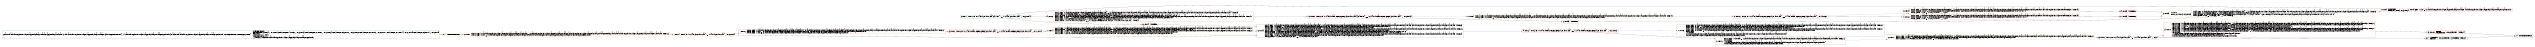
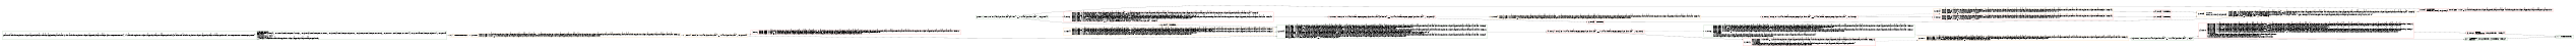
  digraph {
    rankdir=LR
    node [color=red shape=record]
    n1 [color=darkorange label="{0\:\ ?|MTH_ENTER_BLOCK\l}"]
    n2 [color=darkorange label="{2\:\ 0x0000|0x0000: IGET  (r0 I:androidx.recyclerview.widget.StaggeredGridLayoutManager$SavedState) = (r3 I:androidx.recyclerview.widget.StaggeredGridLayoutManager) androidx.recyclerview.widget.StaggeredGridLayoutManager.mPendingSavedState androidx.recyclerview.widget.StaggeredGridLayoutManager$SavedState  (LINE:786)\l0x0002: IGET  (r0 I:int) = (r0 I:androidx.recyclerview.widget.StaggeredGridLayoutManager$SavedState) androidx.recyclerview.widget.StaggeredGridLayoutManager.SavedState.mSpanOffsetsSize int \l}"]
    n3 [color=darkorange label="{3\:\ 0x0004|0x0004: IF  (r0 I:??[int, byte, short, char]) \<= (0 ??[int, byte, short, char])  \-\> B:18:0x004f \l}"]
    n4 [label="{4\:\ 0x0006|0x0006: IGET  (r0 I:androidx.recyclerview.widget.StaggeredGridLayoutManager$SavedState) = (r3 I:androidx.recyclerview.widget.StaggeredGridLayoutManager) androidx.recyclerview.widget.StaggeredGridLayoutManager.mPendingSavedState androidx.recyclerview.widget.StaggeredGridLayoutManager$SavedState  (LINE:787)\l0x0008: IGET  (r0 I:int) = (r0 I:androidx.recyclerview.widget.StaggeredGridLayoutManager$SavedState) androidx.recyclerview.widget.StaggeredGridLayoutManager.SavedState.mSpanOffsetsSize int \l0x000a: IGET  (r1 I:int) = (r3 I:androidx.recyclerview.widget.StaggeredGridLayoutManager) androidx.recyclerview.widget.StaggeredGridLayoutManager.mSpanCount int \l}"]
    n5 [color=darkgreen label="{18\:\ 0x004f|0x004f: IGET  (r0 I:androidx.recyclerview.widget.StaggeredGridLayoutManager$SavedState) = (r3 I:androidx.recyclerview.widget.StaggeredGridLayoutManager) androidx.recyclerview.widget.StaggeredGridLayoutManager.mPendingSavedState androidx.recyclerview.widget.StaggeredGridLayoutManager$SavedState  (LINE:805)\l0x0051: IGET  (r0 I:boolean) = (r0 I:androidx.recyclerview.widget.StaggeredGridLayoutManager$SavedState) androidx.recyclerview.widget.StaggeredGridLayoutManager.SavedState.mLastLayoutRTL boolean \l0x0053: IPUT  (r0 I:boolean), (r3 I:androidx.recyclerview.widget.StaggeredGridLayoutManager) androidx.recyclerview.widget.StaggeredGridLayoutManager.mLastLayoutRTL boolean \l0x0055: IGET  (r0 I:androidx.recyclerview.widget.StaggeredGridLayoutManager$SavedState) = (r3 I:androidx.recyclerview.widget.StaggeredGridLayoutManager) androidx.recyclerview.widget.StaggeredGridLayoutManager.mPendingSavedState androidx.recyclerview.widget.StaggeredGridLayoutManager$SavedState  (LINE:806)\l0x0057: IGET  (r0 I:boolean) = (r0 I:androidx.recyclerview.widget.StaggeredGridLayoutManager$SavedState) androidx.recyclerview.widget.StaggeredGridLayoutManager.SavedState.mReverseLayout boolean \l0x0059: INVOKE  (r3 I:androidx.recyclerview.widget.StaggeredGridLayoutManager), (r0 I:boolean) type: VIRTUAL call: androidx.recyclerview.widget.StaggeredGridLayoutManager.setReverseLayout(boolean):void A[MD:(boolean):void (m)]\l0x005c: INVOKE  (r3 I:androidx.recyclerview.widget.StaggeredGridLayoutManager) type: DIRECT call: androidx.recyclerview.widget.StaggeredGridLayoutManager.resolveShouldLayoutReverse():void A[MD:():void (m)] (LINE:807)\l0x005f: IGET  (r0 I:androidx.recyclerview.widget.StaggeredGridLayoutManager$SavedState) = (r3 I:androidx.recyclerview.widget.StaggeredGridLayoutManager) androidx.recyclerview.widget.StaggeredGridLayoutManager.mPendingSavedState androidx.recyclerview.widget.StaggeredGridLayoutManager$SavedState  (LINE:809)\l0x0061: IGET  (r0 I:int) = (r0 I:androidx.recyclerview.widget.StaggeredGridLayoutManager$SavedState) androidx.recyclerview.widget.StaggeredGridLayoutManager.SavedState.mAnchorPosition int \l0x0063: CONST  (r1 I:??[int, float, short, byte, char]) = (\-1 ??[int, float, short, byte, char]) \l}"]
-   n6 [label="{5\:\ 0x000c|0x000c: IF  (r0 I:??[int, boolean, OBJECT, ARRAY, byte, short, char]) != (r1 I:??[int, boolean, OBJECT, ARRAY, byte, short, char])  \-\> B:17:0x0044 \l}"]
    n7 [label="{19\:\ 0x0064|0x0064: IF  (r0 I:??[int, boolean, OBJECT, ARRAY, byte, short, char]) == (r1 I:??[int, boolean, OBJECT, ARRAY, byte, short, char])  \-\> B:21:0x0073 \l}"]
    n8 [color=darkorange label="{17\:\ 0x0044|0x0044: IGET  (r0 I:androidx.recyclerview.widget.StaggeredGridLayoutManager$SavedState) = (r3 I:androidx.recyclerview.widget.StaggeredGridLayoutManager) androidx.recyclerview.widget.StaggeredGridLayoutManager.mPendingSavedState androidx.recyclerview.widget.StaggeredGridLayoutManager$SavedState  (LINE:801)\l0x0046: INVOKE  (r0 I:androidx.recyclerview.widget.StaggeredGridLayoutManager$SavedState) type: VIRTUAL call: androidx.recyclerview.widget.StaggeredGridLayoutManager.SavedState.invalidateSpanInfo():void A[MD:():void (m)]\l0x0049: IGET  (r0 I:androidx.recyclerview.widget.StaggeredGridLayoutManager$SavedState) = (r3 I:androidx.recyclerview.widget.StaggeredGridLayoutManager) androidx.recyclerview.widget.StaggeredGridLayoutManager.mPendingSavedState androidx.recyclerview.widget.StaggeredGridLayoutManager$SavedState  (LINE:802)\l0x004b: IGET  (r1 I:int) = (r0 I:androidx.recyclerview.widget.StaggeredGridLayoutManager$SavedState) androidx.recyclerview.widget.StaggeredGridLayoutManager.SavedState.mVisibleAnchorPosition int \l0x004d: IPUT  (r1 I:int), (r0 I:androidx.recyclerview.widget.StaggeredGridLayoutManager$SavedState) androidx.recyclerview.widget.StaggeredGridLayoutManager.SavedState.mAnchorPosition int \l}"]
    n9 [label="{7\:\ 0x000f|LOOP_START\lLOOP:0: B:7:0x000f\-\>B:15:0x0039\l|0x000f: IGET  (r1 I:int) = (r3 I:androidx.recyclerview.widget.StaggeredGridLayoutManager) androidx.recyclerview.widget.StaggeredGridLayoutManager.mSpanCount int \l}"]
    n10 [color=darkgreen label="{8\:\ 0x0011|0x0011: IF  (r0 I:??[int, byte, short, char] A[D('i' int)]) \>= (r1 I:??[int, byte, short, char])  \-\> B:26:0x004f \l}"]
    n11 [label="{9\:\ 0x0013|0x0013: IGET  (r1 I:androidx.recyclerview.widget.StaggeredGridLayoutManager$Span[]) = (r3 I:androidx.recyclerview.widget.StaggeredGridLayoutManager) androidx.recyclerview.widget.StaggeredGridLayoutManager.mSpans androidx.recyclerview.widget.StaggeredGridLayoutManager$Span[]  (LINE:789)\l0x0015: AGET  (r1 I:??[OBJECT, ARRAY]) = (r1 I:??[OBJECT, ARRAY][]), (r0 I:??[int, short, byte, char] A[D('i' int)]) \l0x0017: INVOKE  (r1 I:androidx.recyclerview.widget.StaggeredGridLayoutManager$Span) type: VIRTUAL call: androidx.recyclerview.widget.StaggeredGridLayoutManager.Span.clear():void A[MD:():void (m)]\l0x001a: IGET  (r1 I:androidx.recyclerview.widget.StaggeredGridLayoutManager$SavedState) = (r3 I:androidx.recyclerview.widget.StaggeredGridLayoutManager) androidx.recyclerview.widget.StaggeredGridLayoutManager.mPendingSavedState androidx.recyclerview.widget.StaggeredGridLayoutManager$SavedState  (LINE:790)\l0x001c: IGET  (r1 I:int[]) = (r1 I:androidx.recyclerview.widget.StaggeredGridLayoutManager$SavedState) androidx.recyclerview.widget.StaggeredGridLayoutManager.SavedState.mSpanOffsets int[] \l0x001e: AGET  (r1 I:??[int, float, short, byte, char]) = (r1 I:??[int, float][]), (r0 I:??[int, short, byte, char] A[D('i' int)]) \l0x0020: CONST  (r2 I:??[int, float, short, byte, char]) = (\-2147483648(0xffffffff80000000, float:\-0.0) ??[int, float, short, byte, char])  (LINE:791)\l}"]
    n12 [color=darkorange label="{26\:\ 0x004f|SYNTHETIC\l}"]
    n13 [label="{10\:\ 0x0022|0x0022: IF  (r1 I:??[int, boolean, OBJECT, ARRAY, byte, short, char] A[D('line' int)]) == (r2 I:??[int, boolean, OBJECT, ARRAY, byte, short, char])  \-\> B:28:0x0039 \l}"]
    n14 [color=darkorange label="{11\:\ 0x0024|0x0024: IGET  (r2 I:androidx.recyclerview.widget.StaggeredGridLayoutManager$SavedState) = (r3 I:androidx.recyclerview.widget.StaggeredGridLayoutManager) androidx.recyclerview.widget.StaggeredGridLayoutManager.mPendingSavedState androidx.recyclerview.widget.StaggeredGridLayoutManager$SavedState  (LINE:792)\l0x0026: IGET  (r2 I:boolean) = (r2 I:androidx.recyclerview.widget.StaggeredGridLayoutManager$SavedState) androidx.recyclerview.widget.StaggeredGridLayoutManager.SavedState.mAnchorLayoutFromEnd boolean \l}"]
    n15 [label="{28\:\ 0x0039|SYNTHETIC\l}"]
    n16 [label="{12\:\ 0x0028|0x0028: IF  (r2 I:??[int, boolean, OBJECT, ARRAY, byte, short, char]) == (0 ??[int, boolean, OBJECT, ARRAY, byte, short, char])  \-\> B:14:0x0032 \l}"]
    n17 [color=darkorange label="{15\:\ 0x0039|LOOP_END\lLOOP:0: B:7:0x000f\-\>B:15:0x0039\l|0x0039: IGET  (r2 I:androidx.recyclerview.widget.StaggeredGridLayoutManager$Span[]) = (r3 I:androidx.recyclerview.widget.StaggeredGridLayoutManager) androidx.recyclerview.widget.StaggeredGridLayoutManager.mSpans androidx.recyclerview.widget.StaggeredGridLayoutManager$Span[]  (LINE:798)\l0x003b: AGET  (r2 I:??[OBJECT, ARRAY]) = (r2 I:??[OBJECT, ARRAY][]), (r0 I:??[int, short, byte, char] A[D('i' int)]) \l0x003d: INVOKE  (r2 I:androidx.recyclerview.widget.StaggeredGridLayoutManager$Span), (r1 I:int A[D('line' int)]) type: VIRTUAL call: androidx.recyclerview.widget.StaggeredGridLayoutManager.Span.setLine(int):void A[MD:(int):void (m)]\l0x0040: ARITH  (r0 I:int) = (r0 I:int A[D('i' int)]) + (1 int)  (LINE:788)\l}"]
    n18 [color=darkorange label="{13\:\ 0x002a|0x002a: IGET  (r2 I:androidx.recyclerview.widget.OrientationHelper) = (r3 I:androidx.recyclerview.widget.StaggeredGridLayoutManager) androidx.recyclerview.widget.StaggeredGridLayoutManager.mPrimaryOrientation androidx.recyclerview.widget.OrientationHelper  (LINE:793)\l0x002c: INVOKE  (r2 I:int) = (r2 I:androidx.recyclerview.widget.OrientationHelper) type: VIRTUAL call: androidx.recyclerview.widget.OrientationHelper.getEndAfterPadding():int A[MD:():int (m)]\l0x0030: ARITH  (r1 I:int) = (r1 I:int A[D('line' int)]) + (r2 I:int) \l}"]
    n19 [label="{14\:\ 0x0032|0x0032: IGET  (r2 I:androidx.recyclerview.widget.OrientationHelper) = (r3 I:androidx.recyclerview.widget.StaggeredGridLayoutManager) androidx.recyclerview.widget.StaggeredGridLayoutManager.mPrimaryOrientation androidx.recyclerview.widget.OrientationHelper  (LINE:795)\l0x0034: INVOKE  (r2 I:int) = (r2 I:androidx.recyclerview.widget.OrientationHelper) type: VIRTUAL call: androidx.recyclerview.widget.OrientationHelper.getStartAfterPadding():int A[MD:():int (m)]\l0x0038: ARITH  (r1 I:int) = (r1 I:int A[D('line' int)]) + (r2 I:int) \l}"]
    n20 [label="{29\:\ 0x0039|SYNTHETIC\l}"]
    n21 [label="{27\:\ 0x0039|SYNTHETIC\l}"]
    n22 [color=darkgreen label="{20\:\ 0x0066|0x0066: IGET  (r0 I:androidx.recyclerview.widget.StaggeredGridLayoutManager$SavedState) = (r3 I:androidx.recyclerview.widget.StaggeredGridLayoutManager) androidx.recyclerview.widget.StaggeredGridLayoutManager.mPendingSavedState androidx.recyclerview.widget.StaggeredGridLayoutManager$SavedState  (LINE:810)\l0x0068: IGET  (r0 I:int) = (r0 I:androidx.recyclerview.widget.StaggeredGridLayoutManager$SavedState) androidx.recyclerview.widget.StaggeredGridLayoutManager.SavedState.mAnchorPosition int \l0x006a: IPUT  (r0 I:int), (r3 I:androidx.recyclerview.widget.StaggeredGridLayoutManager) androidx.recyclerview.widget.StaggeredGridLayoutManager.mPendingScrollPosition int \l0x006c: IGET  (r0 I:androidx.recyclerview.widget.StaggeredGridLayoutManager$SavedState) = (r3 I:androidx.recyclerview.widget.StaggeredGridLayoutManager) androidx.recyclerview.widget.StaggeredGridLayoutManager.mPendingSavedState androidx.recyclerview.widget.StaggeredGridLayoutManager$SavedState  (LINE:811)\l0x006e: IGET  (r0 I:boolean) = (r0 I:androidx.recyclerview.widget.StaggeredGridLayoutManager$SavedState) androidx.recyclerview.widget.StaggeredGridLayoutManager.SavedState.mAnchorLayoutFromEnd boolean \l0x0070: IPUT  \l  (r0 I:boolean)\l  (r4 I:androidx.recyclerview.widget.StaggeredGridLayoutManager$AnchorInfo A[D('anchorInfo' androidx.recyclerview.widget.StaggeredGridLayoutManager$AnchorInfo)])\l androidx.recyclerview.widget.StaggeredGridLayoutManager.AnchorInfo.mLayoutFromEnd boolean \l}"]
    n23 [label="{21\:\ 0x0073|0x0073: IGET  (r0 I:boolean) = (r3 I:androidx.recyclerview.widget.StaggeredGridLayoutManager) androidx.recyclerview.widget.StaggeredGridLayoutManager.mShouldReverseLayout boolean  (LINE:813)\l0x0075: IPUT  \l  (r0 I:boolean)\l  (r4 I:androidx.recyclerview.widget.StaggeredGridLayoutManager$AnchorInfo A[D('anchorInfo' androidx.recyclerview.widget.StaggeredGridLayoutManager$AnchorInfo)])\l androidx.recyclerview.widget.StaggeredGridLayoutManager.AnchorInfo.mLayoutFromEnd boolean \l}"]
    n24 [color=darkorange label="{22\:\ 0x0077|0x0077: IGET  (r0 I:androidx.recyclerview.widget.StaggeredGridLayoutManager$SavedState) = (r3 I:androidx.recyclerview.widget.StaggeredGridLayoutManager) androidx.recyclerview.widget.StaggeredGridLayoutManager.mPendingSavedState androidx.recyclerview.widget.StaggeredGridLayoutManager$SavedState  (LINE:815)\l0x0079: IGET  (r0 I:int) = (r0 I:androidx.recyclerview.widget.StaggeredGridLayoutManager$SavedState) androidx.recyclerview.widget.StaggeredGridLayoutManager.SavedState.mSpanLookupSize int \l0x007b: CONST  (r1 I:??[boolean, int, float, short, byte, char]) = (1 ??[boolean, int, float, short, byte, char]) \l}"]
    n25 [color=darkgreen label="{23\:\ 0x007c|0x007c: IF  (r0 I:??[int, byte, short, char]) \<= (r1 I:??[int, byte, short, char])  \-\> B:30:? \l}"]
    n26 [label="{24\:\ 0x007e|0x007e: IGET  (r0 I:androidx.recyclerview.widget.StaggeredGridLayoutManager$LazySpanLookup) = (r3 I:androidx.recyclerview.widget.StaggeredGridLayoutManager) androidx.recyclerview.widget.StaggeredGridLayoutManager.mLazySpanLookup androidx.recyclerview.widget.StaggeredGridLayoutManager$LazySpanLookup  (LINE:816)\l0x0080: IGET  (r1 I:androidx.recyclerview.widget.StaggeredGridLayoutManager$SavedState) = (r3 I:androidx.recyclerview.widget.StaggeredGridLayoutManager) androidx.recyclerview.widget.StaggeredGridLayoutManager.mPendingSavedState androidx.recyclerview.widget.StaggeredGridLayoutManager$SavedState \l0x0082: IGET  (r1 I:int[]) = (r1 I:androidx.recyclerview.widget.StaggeredGridLayoutManager$SavedState) androidx.recyclerview.widget.StaggeredGridLayoutManager.SavedState.mSpanLookup int[] \l0x0084: IPUT  (r1 I:int[]), (r0 I:androidx.recyclerview.widget.StaggeredGridLayoutManager$LazySpanLookup) androidx.recyclerview.widget.StaggeredGridLayoutManager.LazySpanLookup.mData int[] \l0x0086: IGET  (r0 I:androidx.recyclerview.widget.StaggeredGridLayoutManager$LazySpanLookup) = (r3 I:androidx.recyclerview.widget.StaggeredGridLayoutManager) androidx.recyclerview.widget.StaggeredGridLayoutManager.mLazySpanLookup androidx.recyclerview.widget.StaggeredGridLayoutManager$LazySpanLookup  (LINE:817)\l0x0088: IGET  (r1 I:androidx.recyclerview.widget.StaggeredGridLayoutManager$SavedState) = (r3 I:androidx.recyclerview.widget.StaggeredGridLayoutManager) androidx.recyclerview.widget.StaggeredGridLayoutManager.mPendingSavedState androidx.recyclerview.widget.StaggeredGridLayoutManager$SavedState \l0x008a: IGET  (r1 I:java.util.List\<androidx.recyclerview.widget.StaggeredGridLayoutManager$LazySpanLookup$FullSpanItem\>) = (r1 I:androidx.recyclerview.widget.StaggeredGridLayoutManager$SavedState) androidx.recyclerview.widget.StaggeredGridLayoutManager.SavedState.mFullSpanItems java.util.List \l0x008c: IPUT  \l  (r1 I:java.util.List\<androidx.recyclerview.widget.StaggeredGridLayoutManager$LazySpanLookup$FullSpanItem\>)\l  (r0 I:androidx.recyclerview.widget.StaggeredGridLayoutManager$LazySpanLookup)\l androidx.recyclerview.widget.StaggeredGridLayoutManager.LazySpanLookup.mFullSpanItems java.util.List \l}"]
    n27 [color=darkgreen label="{30\:\ ?|SYNTHETIC\lRETURN\l|0x008e: RETURN   A[SYNTHETIC] (LINE:819)\l}"]
    n28 [label="{25\:\ 0x008e|RETURN\lORIG_RETURN\l|0x008e: RETURN    (LINE:819)\l}"]
-   n29 [color=darkgreen label="{1\:\ ?|BLOCK_EXIT_BLOCK\l}"]
+   n29 [color=darkgreen label="{1\:\ ?|MTH_EXIT_BLOCK\l}"]
    n30 [color=darkgreen label="{private void androidx.recyclerview.widget.StaggeredGridLayoutManager.applyPendingSavedState((r3 'this' I:androidx.recyclerview.widget.StaggeredGridLayoutManager A[IMMUTABLE_TYPE, THIS]), (r4 I:androidx.recyclerview.widget.StaggeredGridLayoutManager$AnchorInfo A[D('anchorInfo' androidx.recyclerview.widget.StaggeredGridLayoutManager$AnchorInfo), IMMUTABLE_TYPE, METHOD_ARGUMENT]))  | USE_LINES_HINTS\lBACK_EDGE: B:15:0x0039 \-\> B:7:0x000f, CROSS_EDGE: B:14:0x0032 \-\> B:15:0x0039, CROSS_EDGE: B:10:0x0022 \-\> B:15:0x0039, CROSS_EDGE: B:23:0x007c \-\> B:25:0x008e, CROSS_EDGE: B:21:0x0073 \-\> B:22:0x0077, CROSS_EDGE: B:17:0x0044 \-\> B:18:0x004f, CROSS_EDGE: B:3:0x0004 \-\> B:18:0x004f\lDebug Info:\l  0x0020\-0x0040: r1 'line' I\l  0x000f\-0x0043: r0 'i' I\l  \-1 \-0x008e: r4 'anchorInfo' Landroidx\/recyclerview\/widget\/StaggeredGridLayoutManager$AnchorInfo;\l}"]
    n1 -> n2
    n2 -> n3
    n3 -> n4 [style=dashed]
    n3 -> n5
-   n4 -> n6
    n5 -> n7
-   n6 -> n8
    n7 -> n22 [style=dashed]
    n7 -> n23
    n8 -> n5
    n9 -> n10
    n10 -> n11 [style=dashed]
    n10 -> n12
    n11 -> n13
    n12 -> n5
    n13 -> n14 [style=dashed]
    n13 -> n15
    n14 -> n16
    n15 -> n17
    n16 -> n18 [style=dashed]
    n16 -> n19
    n17 -> n9
    n18 -> n20
    n19 -> n21
    n20 -> n17
    n21 -> n17 [style=dashed]
    n22 -> n24
    n23 -> n24 [style=dashed]
    n24 -> n25
    n25 -> n26 [style=dashed]
    n25 -> n27
    n26 -> n28
    n27 -> n29
    n28 -> n29
    n30 -> n1
  }
